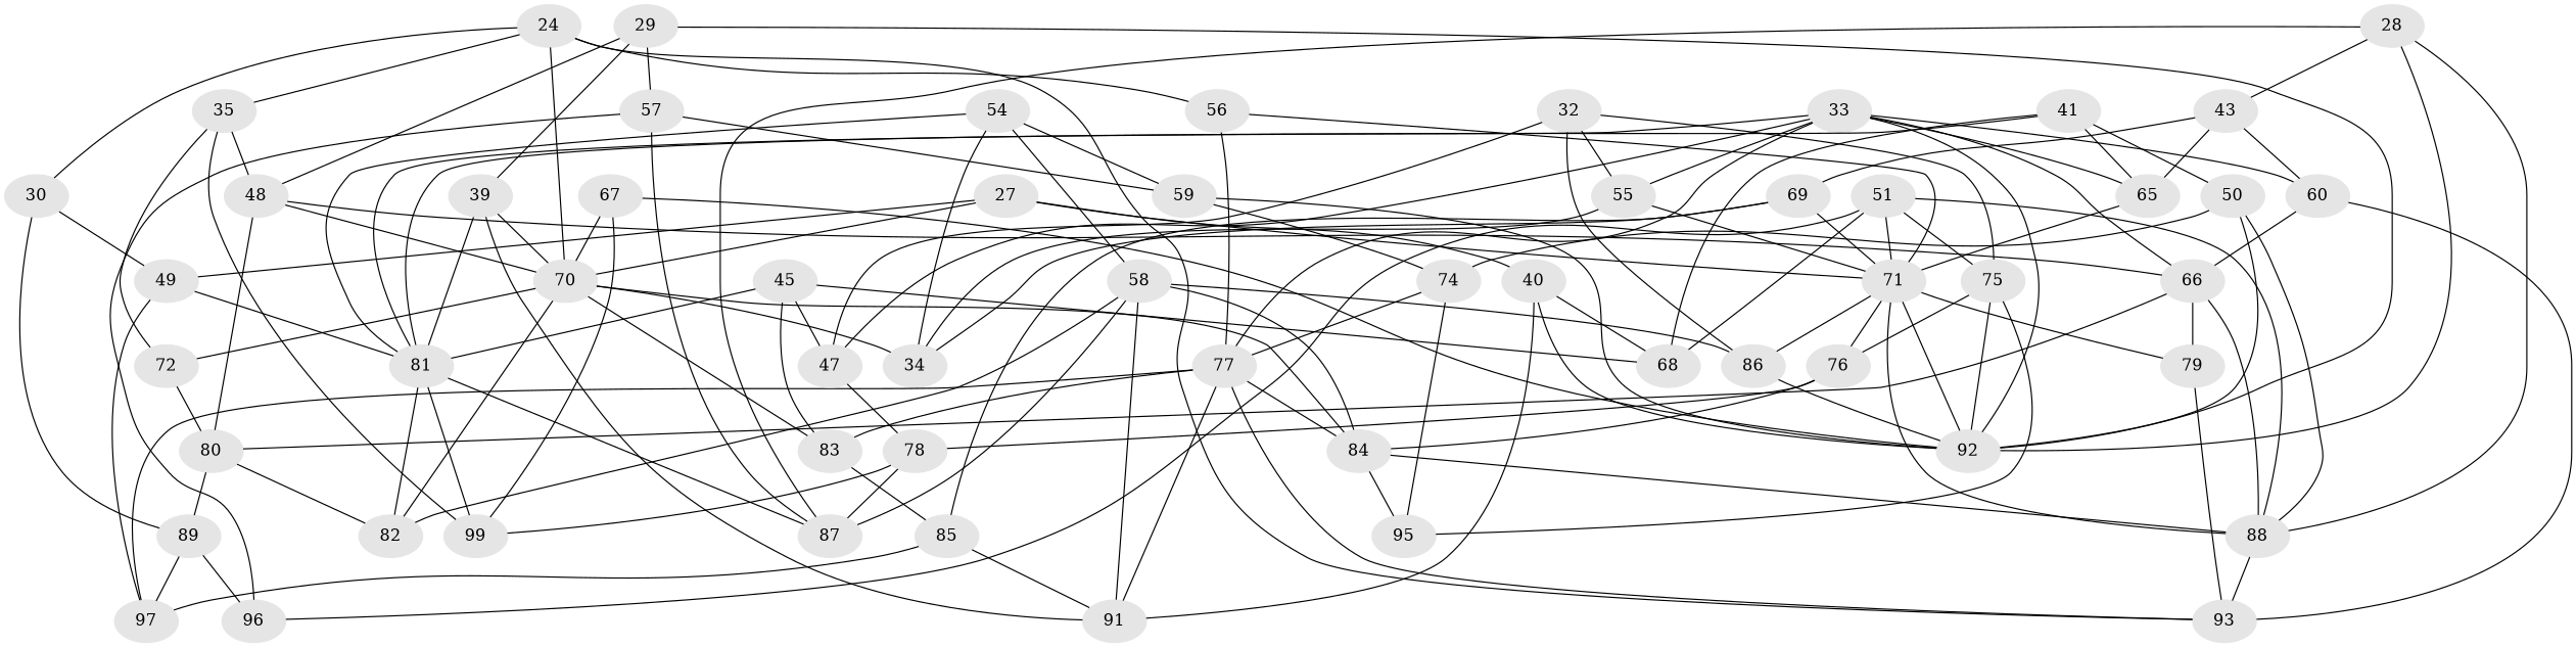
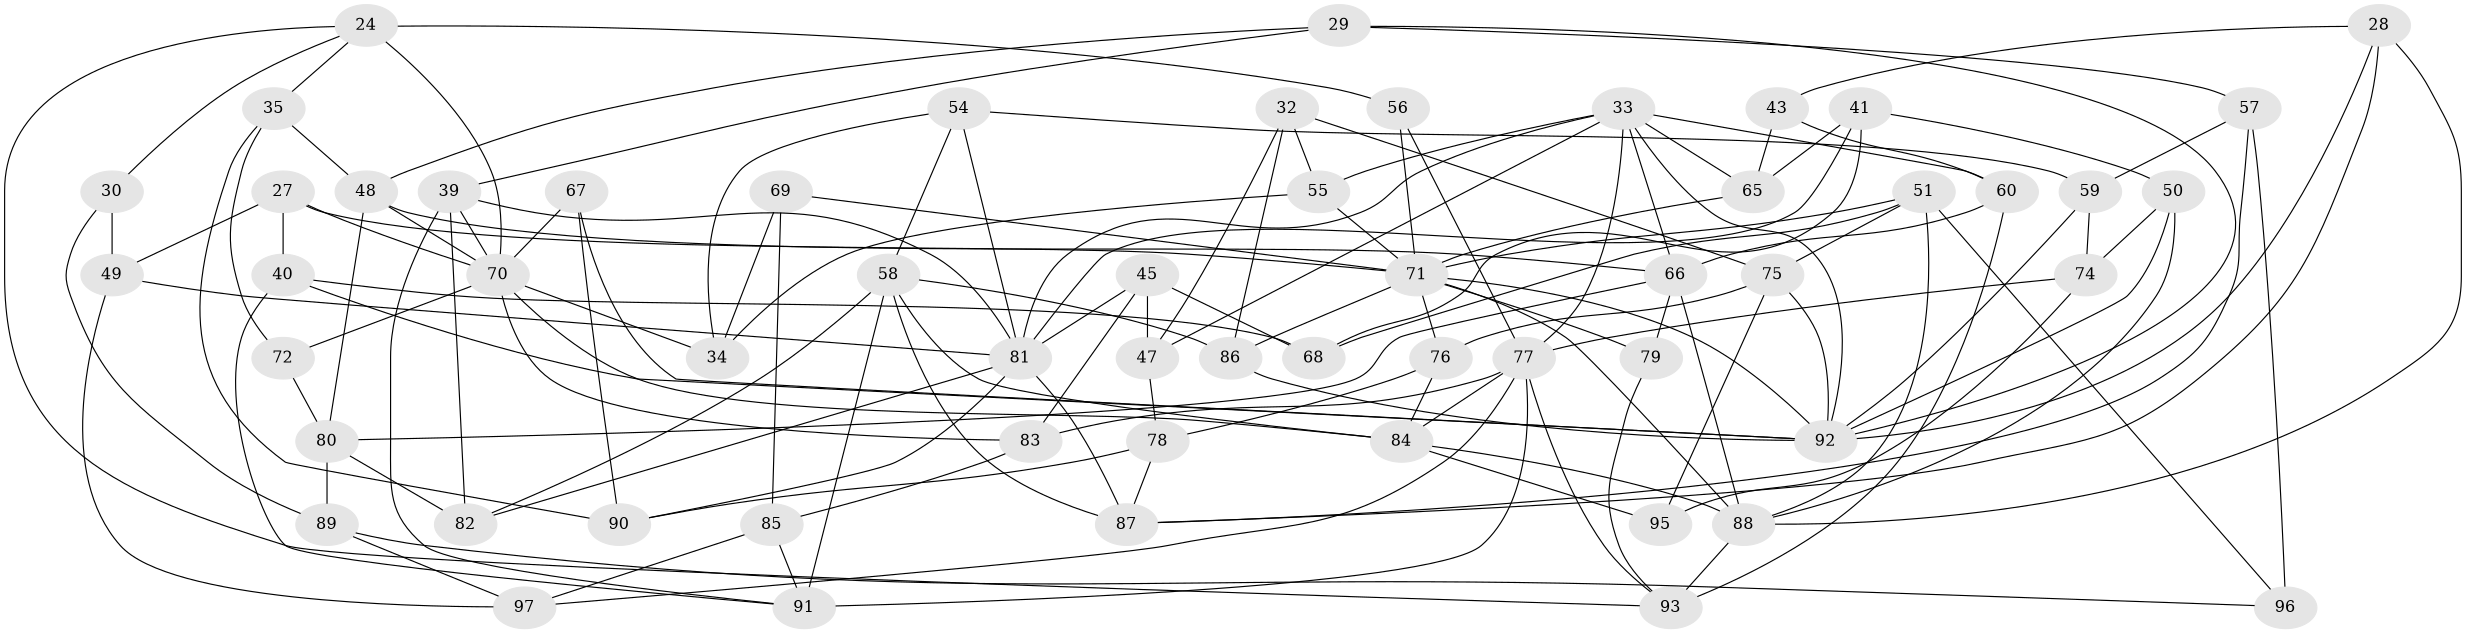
  graph {
    node [color=gray90 style=filled]
    24 [super="+15"]
    30
    35
    56 [super="+52"]
    70 [super="+9+25"]
    93 [super="+44"]
    49
    89
    48 [super="+16+38"]
    72
-   90 [super="+53" label=99]
+   90 [super="+53"]
    71 [super="+36+42"]
    77 [super="+13+62"]
    83
    n15 [label=34]
    82
    84 [super="+22"]
    27
    40
    92 [super="+64"]
    91 [super="+73"]
    68
    81 [super="+6+8+34"]
    97
    88 [super="+4+5"]
    86 [super="+61"]
    79
    76
    28
    43
    87 [super="+31"]
    60
    65
    69
    29
    39
    57
    66 [super="+26"]
    80 [super="+18"]
    96
    59
    32 [super="+3"]
    47
    55
    75 [super="+46"]
    78
    95
    33 [super="+1+17"]
    41
    50
    74
    85
    45
    51 [super="+37"]
    58 [super="+11+21"]
    54
    67
    24 -- 30
    24 -- 35
    24 -- 56 [weight=2]
    24 -- 70
    24 -- 93
    30 -- 49
    30 -- 89
    35 -- 48
    35 -- 72
    35 -- 90
    56 -- 71
    56 -- 77
    70 -- 72
    70 -- 83
    70 -- n15
-   70 -- 82
+   39 -- 82
    70 -- 84
    49 -- 81
    49 -- 97
    89 -- 97
    89 -- 96
    48 -- 70 [weight=3]
    48 -- 66
    48 -- 80 [weight=2]
    72 -- 80
    71 -- 92 [weight=2]
    71 -- 88
    71 -- 86
    71 -- 79 [weight=2]
    71 -- 76
    77 -- 93
    77 -- 83
    77 -- 84
    77 -- 91
    77 -- 97
    83 -- 85
    84 -- 88
    84 -- 95
    27 -- 70
    27 -- 49
    27 -- 71
    27 -- 40
    40 -- 92
    40 -- 91
    40 -- 68
    81 -- 90 [weight=2]
    81 -- 82
    81 -- 87
    88 -- 93 [weight=2]
    86 -- 92 [weight=2]
    79 -- 93
    76 -- 84
    76 -- 78
    28 -- 92
    28 -- 88
    28 -- 43
    28 -- 87
    43 -- 60
    43 -- 65
-   43 -- 69
    60 -- 93
    60 -- 66
    65 -- 71
    69 -- 71
    69 -- n15
    69 -- 85
    29 -- 48
    29 -- 92
    29 -- 39
    29 -- 57
    39 -- 70
    39 -- 91
    39 -- 81
    57 -- 87
    57 -- 96
    57 -- 59
    66 -- 88
    66 -- 79
    66 -- 80
    80 -- 89
    80 -- 82
    59 -- 92
    59 -- 74
    32 -- 86 [weight=2]
    32 -- 47
    32 -- 55
    32 -- 75 [weight=2]
    47 -- 78
    55 -- 71
    55 -- n15
    75 -- 92
    75 -- 76
    75 -- 95
    78 -- 90
    78 -- 87
    33 -- 77
    33 -- 92
    33 -- 81
    33 -- 60
    33 -- 65
    33 -- 66
    33 -- 47
    33 -- 55
    41 -- 68
    41 -- 81
    41 -- 65
    41 -- 50
    50 -- 92
    50 -- 88
    50 -- 74
    74 -- 77
    74 -- 95
    85 -- 91
    85 -- 97
    45 -- 83
    45 -- 68
    45 -- 81
    45 -- 47
    51 -- 71 [weight=2]
    51 -- 68
    51 -- 88
    51 -- 96
    51 -- 75
    58 -- 82
    58 -- 84
    58 -- 91 [weight=2]
    58 -- 86
    58 -- 87 [weight=2]
    54 -- n15
    54 -- 81
    54 -- 59
    54 -- 58
    67 -- 70
    67 -- 90 [weight=2]
    67 -- 92
  }
